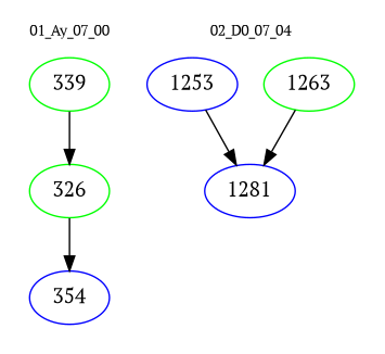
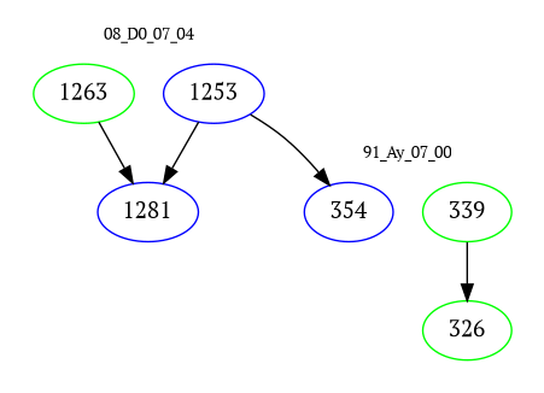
  digraph {
    fontname="PT Serif"
    node [color=green fontname="PT Serif"]
    edge [color=black fontname="PT Serif"]
    n1 [label=339]
    n2 [label=326]
    n3 [color=blue label=354]
    n4 [label=1263]
    n5 [color=blue label=1253]
    n6 [color=blue label=1281]
    subgraph cluster_1 {
      color=white
      fontsize=10
-     label="01_Ay_07_00"
+     label="91_Ay_07_00"
      n1
      n2
      n3
    }
    subgraph cluster_2 {
      color=white
      fontsize=10
-     label="02_D0_07_04"
+     label="08_D0_07_04"
      n4
      n5
      n6
    }
    n1 -> n2
-   n2 -> n3
+   n5 -> n3
    n4 -> n6
    n5 -> n6
  }
